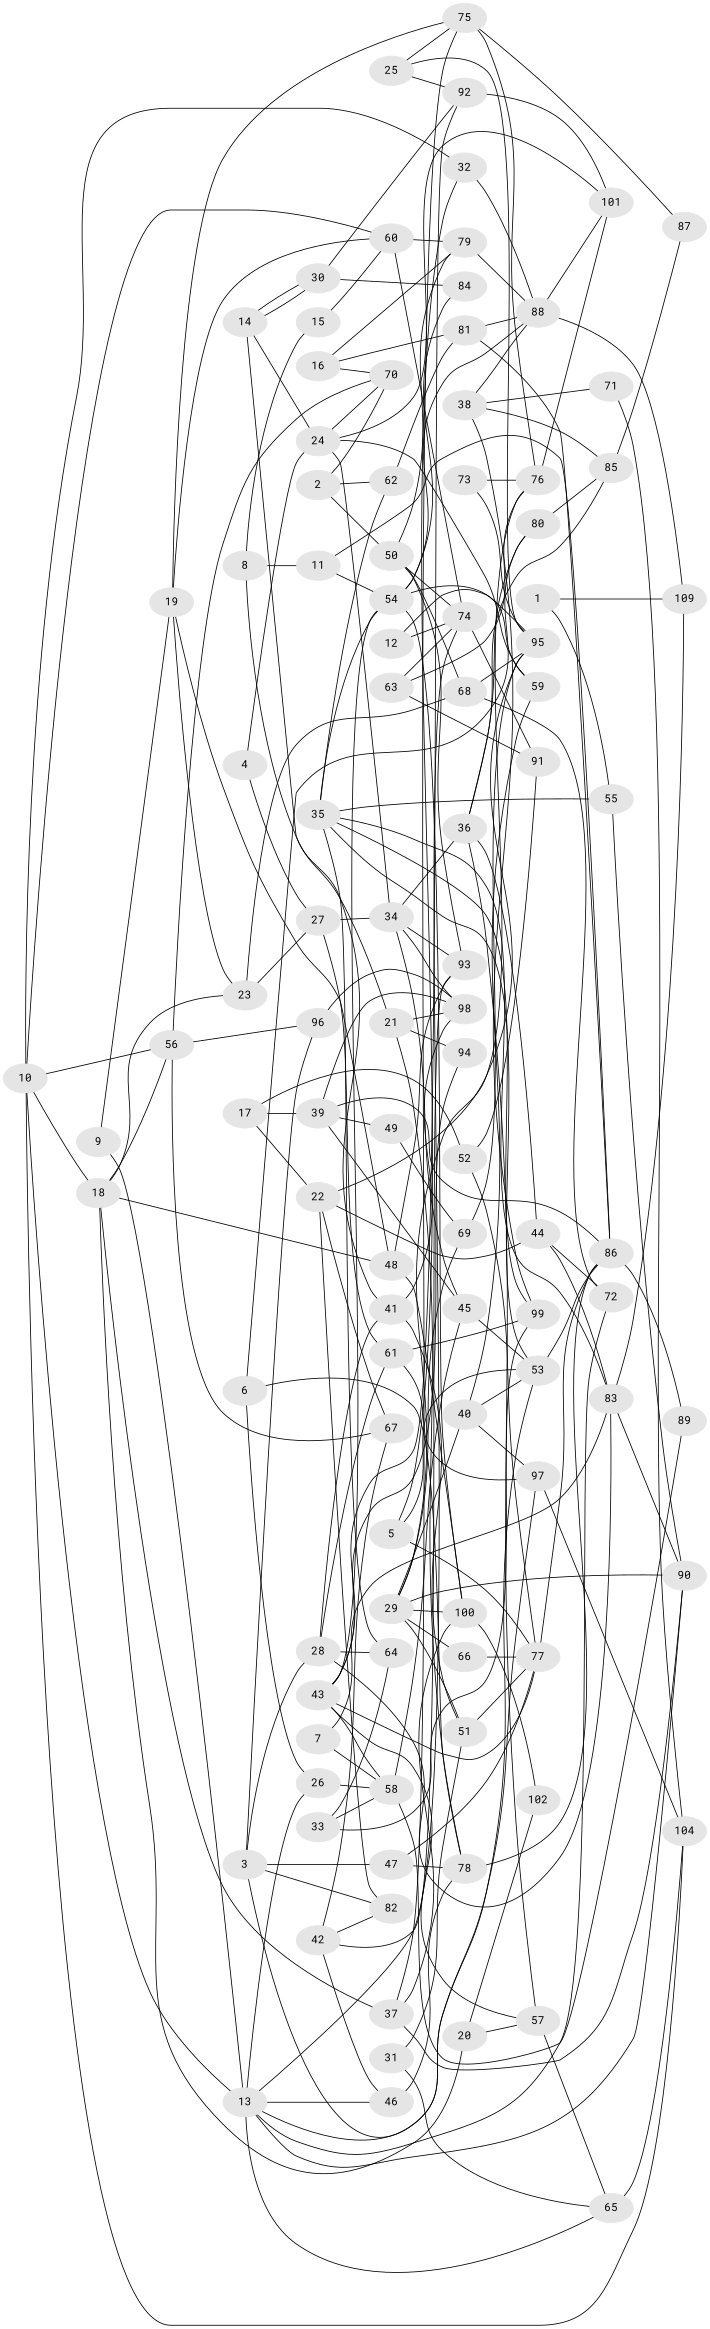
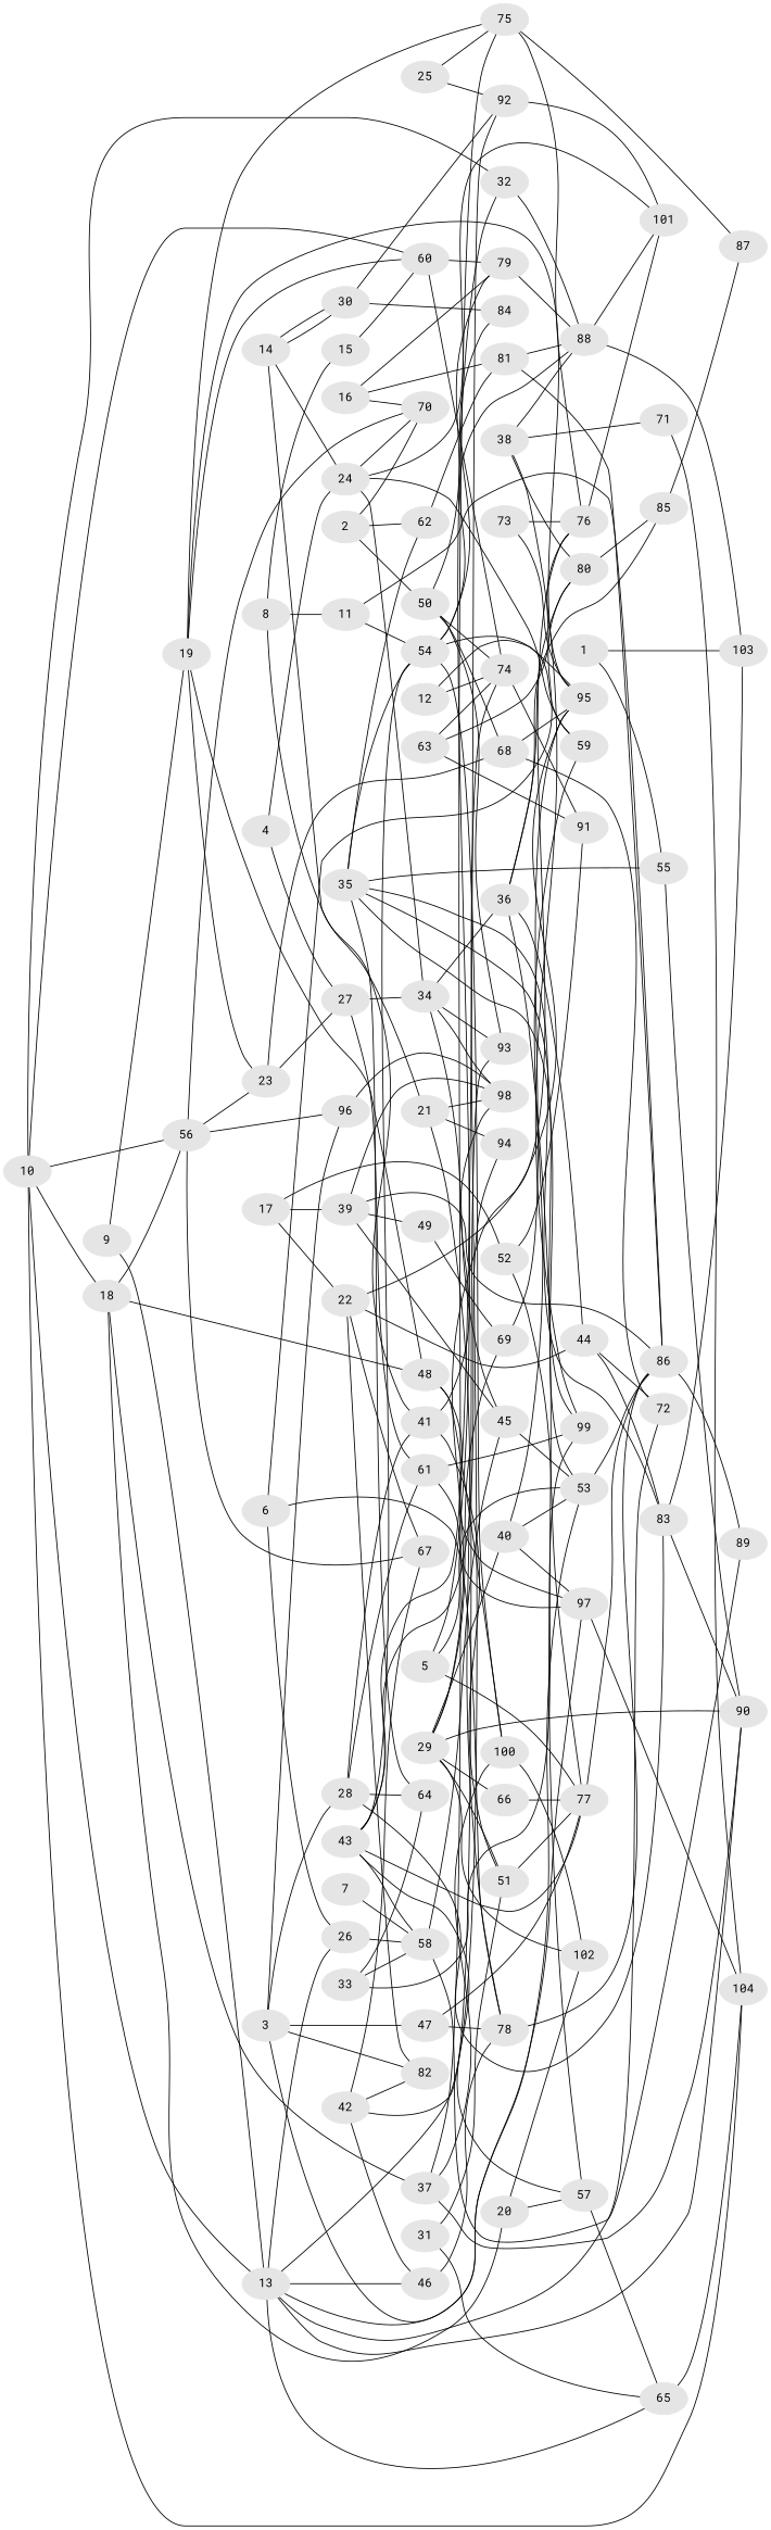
  graph {
    fontname="Roboto Mono"
    rankdir=LR
    node [color=gray90 fontname="Roboto Mono" style=filled]
    edge [fontname="Roboto Mono"]
    1
    55
-   103 [label=109]
+   103
    90
    2
    50
    62
    70
    74
    79
    68
    93
    81
    3
    28
    47
    82
    96
    97
    83
    41
    61
    64
    77
    78
    98
    104
    4
    24
    27
    34
    59
    101
    5
    32
    53
    88
    86
    6
    26
    80
    58
    85
    7
    45
    89
    8
    11
    15
    21
    54
    60
    94
    9
    13
    19
    46
    65
    72
    95
    23
    48
    75
    10
    18
    56
    20
    37
    67
    100
    84
    12
    91
    14
    30
    92
    51
    16
    17
    22
    39
    52
    44
    49
    57
    102
    76
    87
    36
    25
    99
    29
    40
    66
    69
    31
    33
    35
    38
    71
    42
    43
    63
    73
    1 -- 55
    1 -- 103
    55 -- 90
    2 -- 50
    2 -- 62
    2 -- 70
    50 -- 74
    50 -- 79
    50 -- 68
    50 -- 93
    62 -- 81
    74 -- 91
    79 -- 88
    68 -- 72
    68 -- 95
    81 -- 88
    81 -- 86
    3 -- 28
    3 -- 47
    3 -- 82
    3 -- 96
    3 -- 97
    28 -- 83
    28 -- 41
    28 -- 61
    28 -- 64
    47 -- 77
    47 -- 78
    96 -- 98
    97 -- 104
    83 -- 103
    83 -- 90
    41 -- 98
    41 -- 51
    61 -- 97
    61 -- 99
    77 -- 86
    78 -- 86
    4 -- 24
    4 -- 27
    24 -- 70
    24 -- 34
    24 -- 59
    24 -- 101
    27 -- 61
    27 -- 34
    34 -- 93
    34 -- 98
    34 -- 45
    34 -- 36
    5 -- 77
    5 -- 32
    5 -- 53
    32 -- 88
    53 -- 86
    88 -- 103
    88 -- 101
    86 -- 89
    6 -- 78
    6 -- 26
    6 -- 80
    26 -- 58
    80 -- 85
    58 -- 45
    58 -- 89
    85 -- 87
-   7 -- 83
    7 -- 58
    45 -- 53
    8 -- 11
    8 -- 15
    8 -- 21
    11 -- 86
    11 -- 54
    15 -- 60
    21 -- 78
    21 -- 98
    21 -- 94
    54 -- 59
    54 -- 88
    54 -- 100
    54 -- 84
    60 -- 74
    60 -- 79
    9 -- 13
    9 -- 19
    13 -- 90
    13 -- 74
    13 -- 53
    13 -- 26
    13 -- 46
    13 -- 65
    13 -- 72
    19 -- 60
-   25 -- 95
+   19 -- 95
    19 -- 23
    19 -- 48
    19 -- 75
    46 -- 78
    65 -- 104
    23 -- 68
    23 -- 27
-   48 -- 93
+   48 -- 97
    48 -- 100
    75 -- 76
    75 -- 87
    10 -- 104
    10 -- 32
    10 -- 60
    10 -- 13
    10 -- 18
    10 -- 56
-   18 -- 23
+   56 -- 23
    18 -- 48
    18 -- 56
    18 -- 20
    18 -- 37
    56 -- 70
    56 -- 96
    56 -- 67
    20 -- 57
    20 -- 102
    37 -- 90
    37 -- 75
    37 -- 100
    100 -- 102
    12 -- 74
    12 -- 95
    14 -- 41
    14 -- 24
    14 -- 30
    14 -- 30
    30 -- 84
    30 -- 92
    92 -- 101
    51 -- 77
    16 -- 70
    16 -- 79
    16 -- 81
    17 -- 22
    17 -- 39
    17 -- 52
    22 -- 82
    22 -- 95
    22 -- 67
    22 -- 44
    39 -- 98
    39 -- 86
    39 -- 45
    39 -- 49
    52 -- 77
    52 -- 91
    44 -- 83
    44 -- 72
    49 -- 69
    57 -- 65
    76 -- 101
    36 -- 80
    36 -- 85
    36 -- 44
    36 -- 57
    25 -- 75
    25 -- 92
    29 -- 90
    29 -- 51
-   29 -- 100
+   29 -- 102
    29 -- 76
    29 -- 40
    29 -- 66
    29 -- 69
    40 -- 97
    40 -- 59
    40 -- 53
    66 -- 77
    69 -- 95
    31 -- 65
    31 -- 51
    33 -- 64
    33 -- 58
    33 -- 99
    35 -- 55
    35 -- 62
    35 -- 83
    35 -- 64
    35 -- 53
    35 -- 54
    35 -- 99
    38 -- 88
-   38 -- 85
+   38 -- 80
    38 -- 99
    38 -- 71
    71 -- 104
    42 -- 93
    42 -- 82
    42 -- 46
    42 -- 67
    43 -- 77
    43 -- 58
    43 -- 54
    43 -- 94
    43 -- 92
    43 -- 57
    63 -- 74
    63 -- 91
    63 -- 76
    73 -- 95
    73 -- 76
  }
